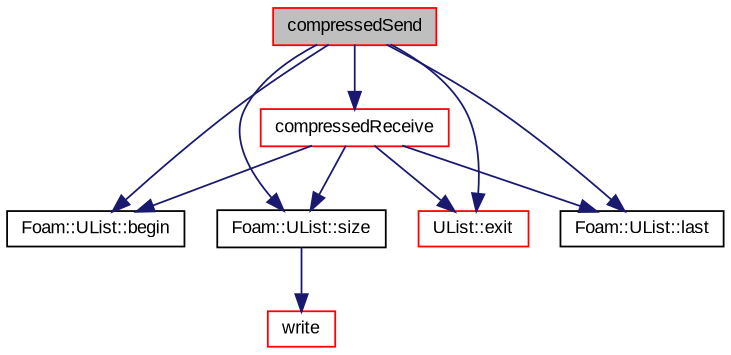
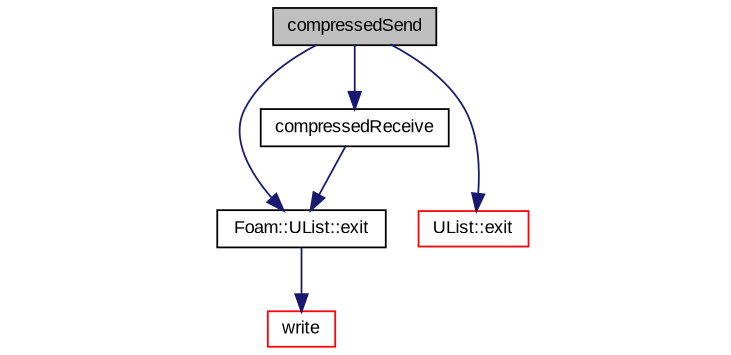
  digraph {
    fontname="Liberation Sans"
    rankdir=TB
    node [color=black fontname="Liberation Sans" fontsize=10 shape=record]
    edge [color=midnightblue fontname="Liberation Sans" fontsize=10 labelfontname=FreeSans labelfontsize=10 style=solid]
-   n1 [color=red fillcolor=grey75 fontcolor=black height=0.2 label=compressedSend style=filled width=0.4]
-   n2 [height=0.2 label="Foam::UList::begin" width=0.4]
-   n3 [color=red height=0.2 label=compressedReceive width=0.4]
-   n4 [height=0.2 label="Foam::UList::size" width=0.4]
+   n1 [fillcolor=grey75 fontcolor=black height=0.2 label=compressedSend style=filled width=0.4]
+   n3 [height=0.2 label=compressedReceive width=0.4]
+   n4 [height=0.2 label="Foam::UList::exit" width=0.4]
    n5 [color=red height=0.2 label="UList::exit" width=0.4]
-   n6 [height=0.2 label="Foam::UList::last" width=0.4]
    n7 [color=red height=0.2 label=write width=0.4]
-   n1 -> n2
    n1 -> n3
    n1 -> n4
    n1 -> n5
-   n1 -> n6
-   n3 -> n2
    n3 -> n4
-   n3 -> n5
-   n3 -> n6
    n4 -> n7
  }
